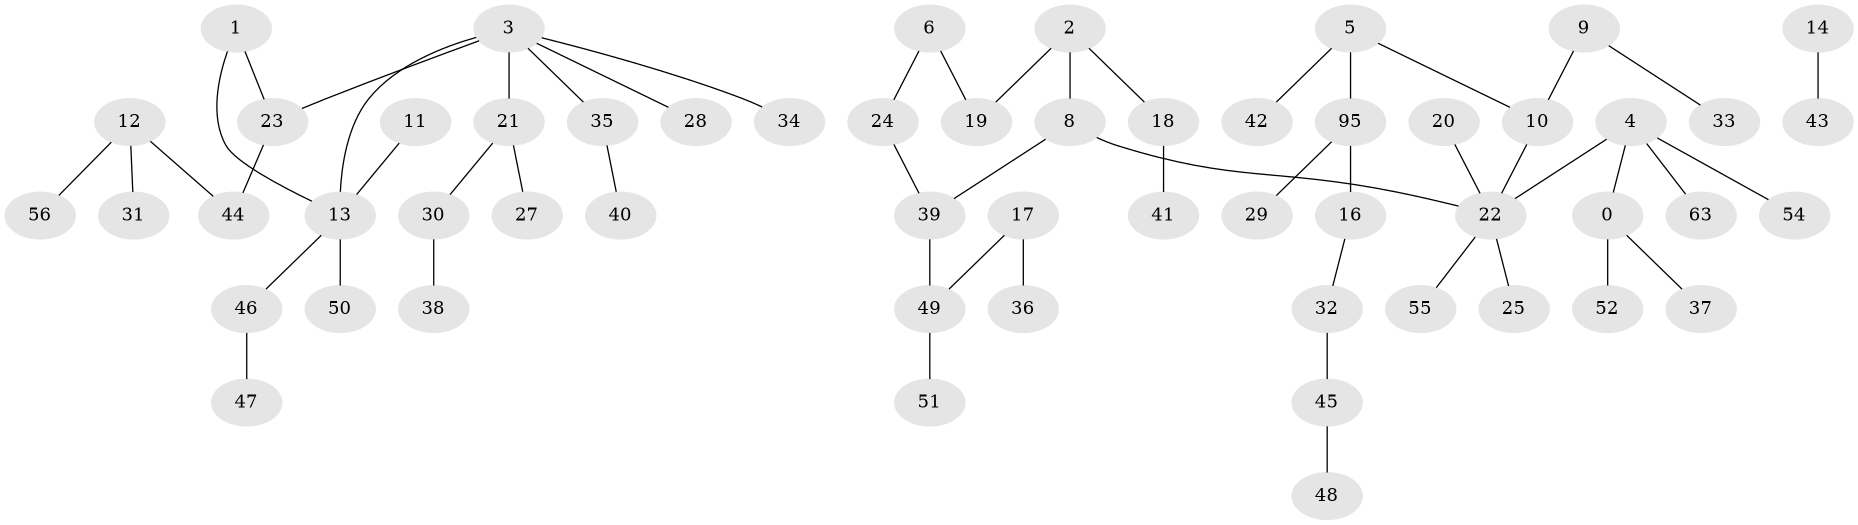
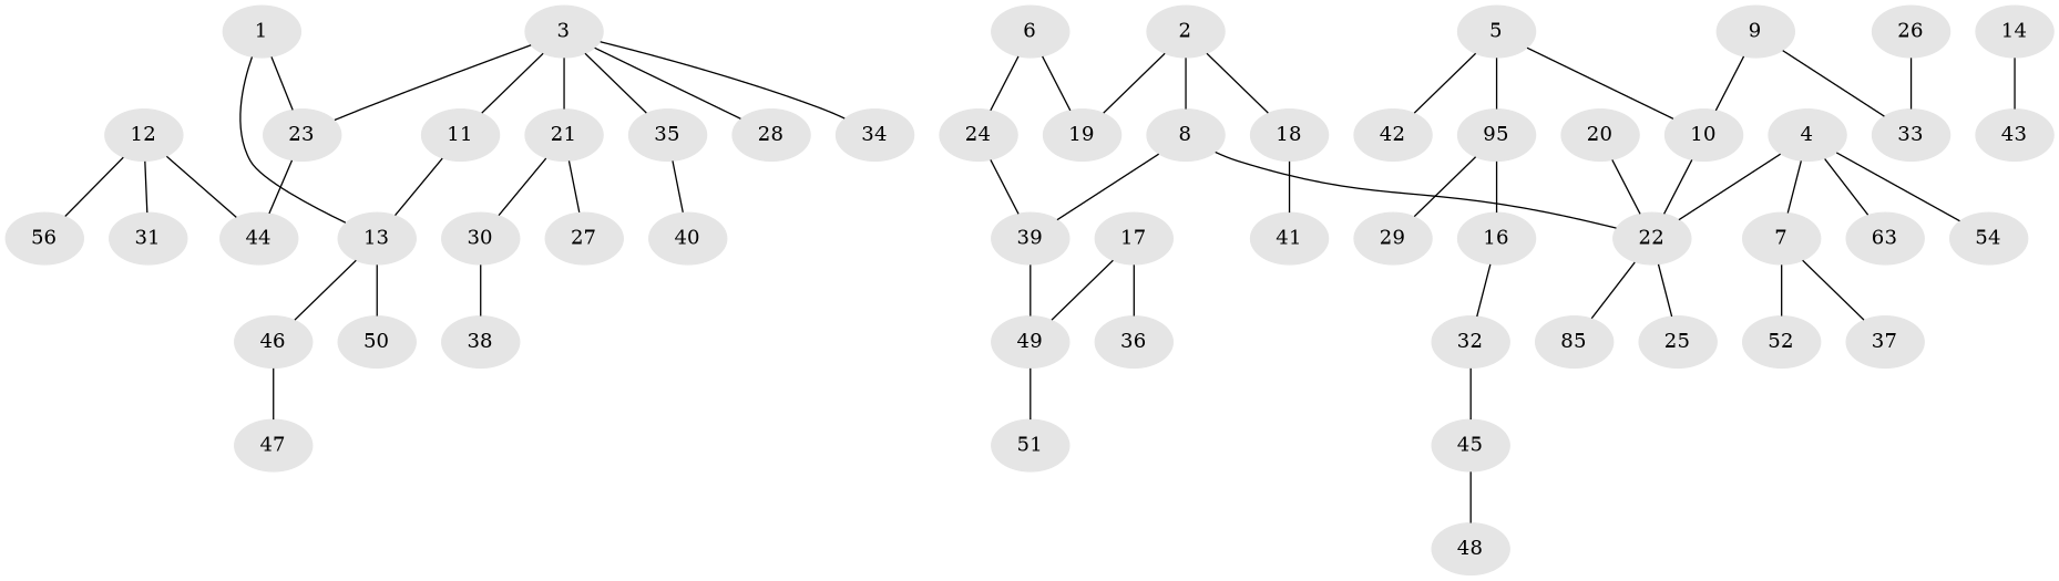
  graph {
    node [color=gray90 style=filled]
    edge [weight=1.0]
    1
    23
    13
    44
    39
    49
    2
    8
    18
    19
    22
    41
    3
    21
    28
    34
    35
    46
    50
    27
    30
    40
    4
-   7 [label=0]
+   7
    n25 [label=63]
    54
    37
    52
    25
-   55
+   55 [label=85]
    5
    10
    n33 [label=95]
    42
    16
    29
    6
    24
    14
    43
    9
    33
+   26
    11
    12
    31
    56
    47
    32
    45
    17
    36
    51
    20
    38
    48
    1 -- 23
    1 -- 13
    23 -- 44
    13 -- 46
    13 -- 50
    39 -- 49
    49 -- 51
    2 -- 8
    2 -- 18
    2 -- 19
    8 -- 39
    8 -- 22
    18 -- 41
    22 -- 25
    22 -- 55
    3 -- 23
-   3 -- 13
+   3 -- 11
    3 -- 21
    3 -- 28
    3 -- 34
    3 -- 35
    21 -- 27
    21 -- 30
    35 -- 40
    46 -- 47
    30 -- 38
    4 -- 22
    4 -- 7
    4 -- n25
    4 -- 54
    7 -- 37
    7 -- 52
    5 -- 10
    5 -- n33
    5 -- 42
    10 -- 22
    n33 -- 16
    n33 -- 29
    16 -- 32
    6 -- 19
    6 -- 24
    24 -- 39
    14 -- 43
    9 -- 10
    9 -- 33
+   26 -- 33
    11 -- 13
    12 -- 44
    12 -- 31
    12 -- 56
    32 -- 45
    45 -- 48
    17 -- 49
    17 -- 36
    20 -- 22
  }
